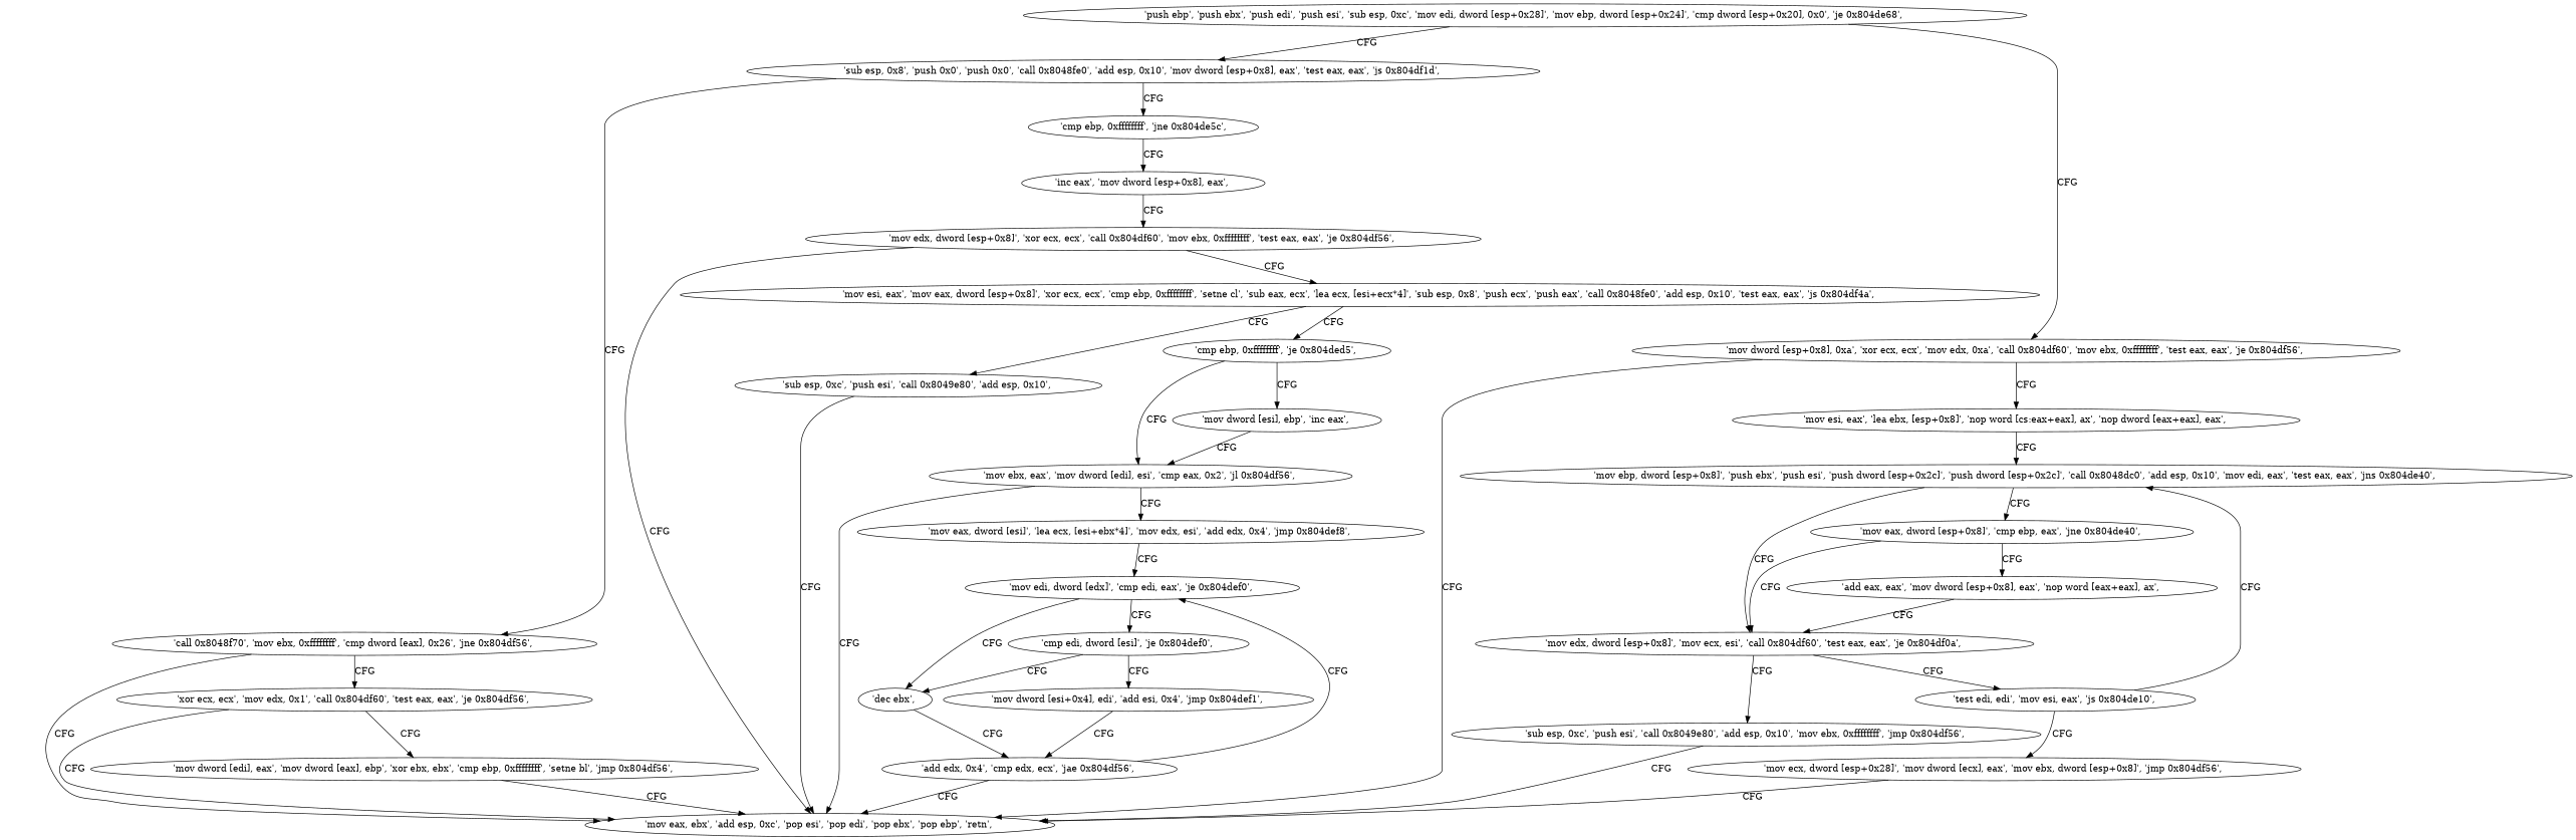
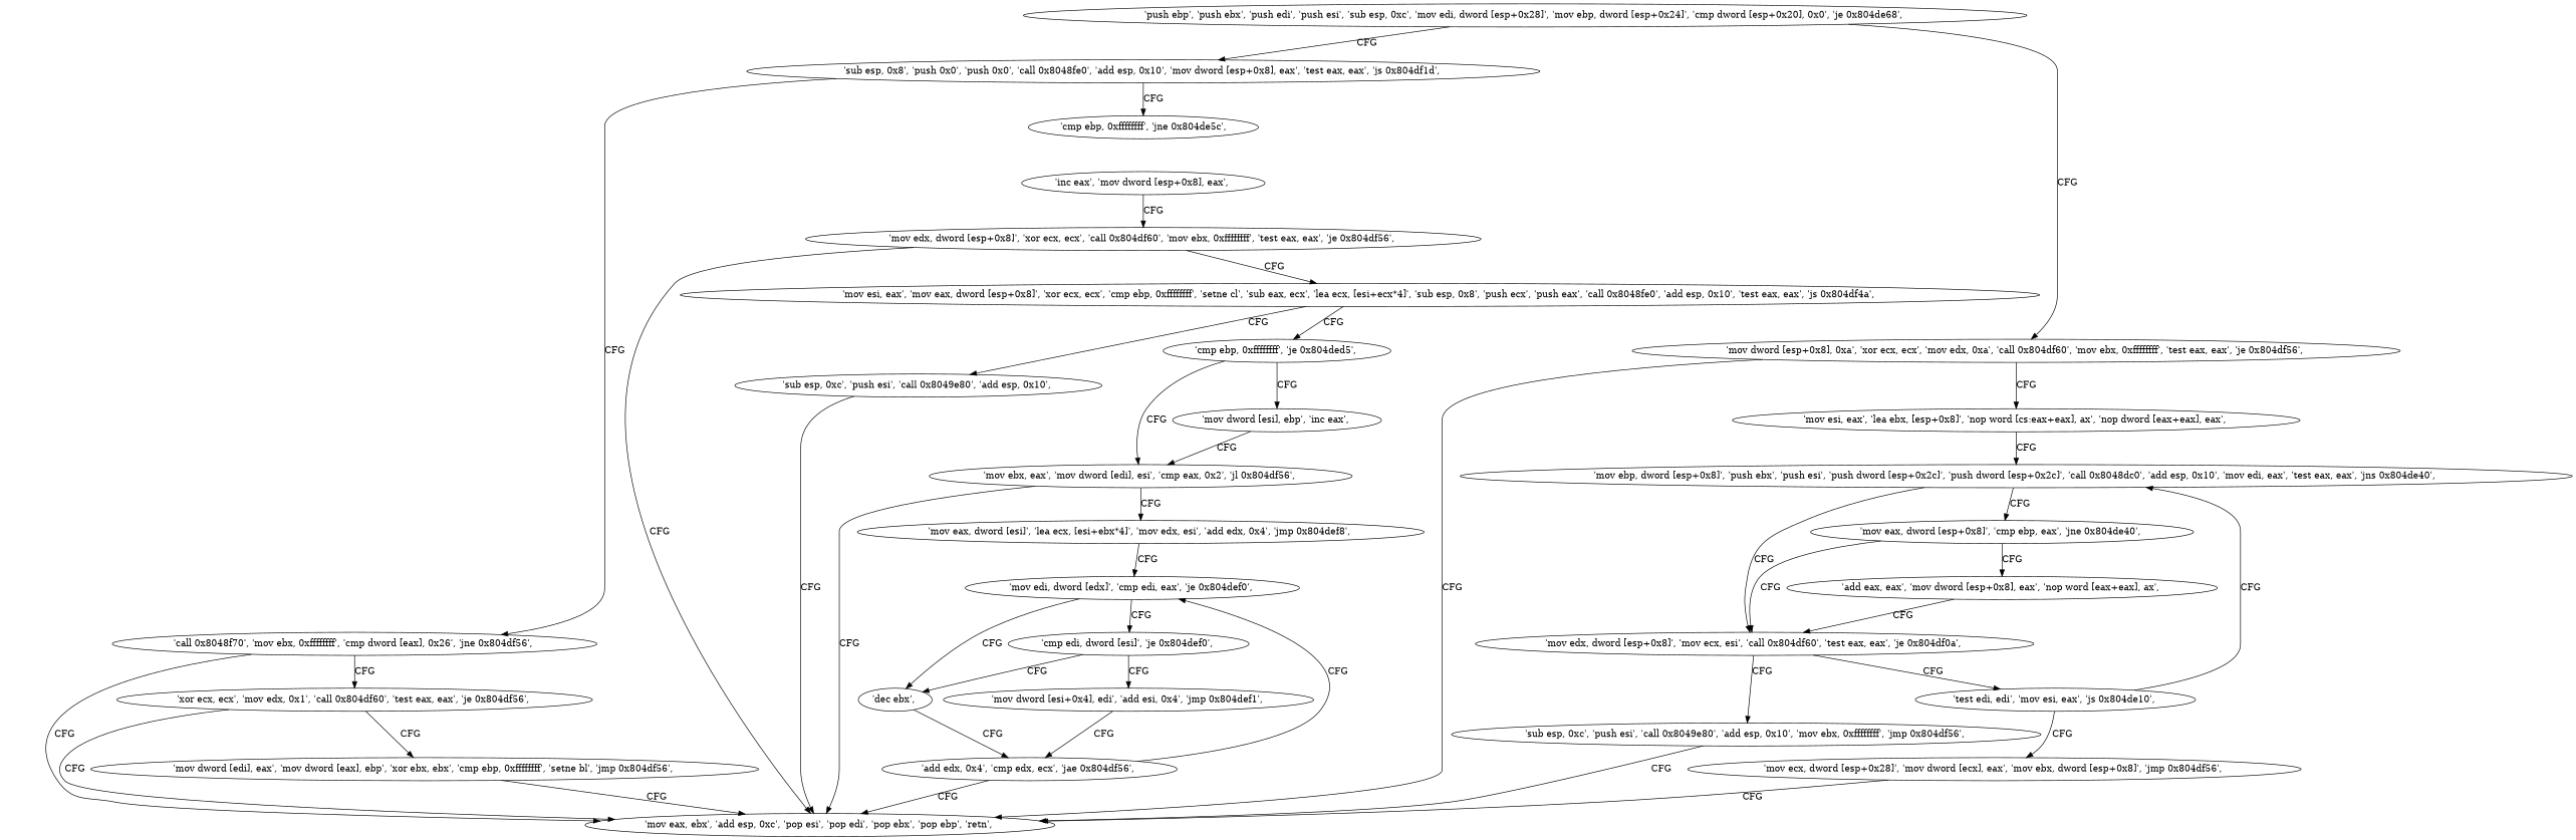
  digraph {
    n1 [label="'push ebp', 'push ebx', 'push edi', 'push esi', 'sub esp, 0xc', 'mov edi, dword [esp+0x28]', 'mov ebp, dword [esp+0x24]', 'cmp dword [esp+0x20], 0x0', 'je 0x804de68', "]
    n2 [label="'sub esp, 0x8', 'push 0x0', 'push 0x0', 'call 0x8048fe0', 'add esp, 0x10', 'mov dword [esp+0x8], eax', 'test eax, eax', 'js 0x804df1d', "]
    n3 [label="'mov dword [esp+0x8], 0xa', 'xor ecx, ecx', 'mov edx, 0xa', 'call 0x804df60', 'mov ebx, 0xffffffff', 'test eax, eax', 'je 0x804df56', "]
    n4 [label="'call 0x8048f70', 'mov ebx, 0xffffffff', 'cmp dword [eax], 0x26', 'jne 0x804df56', "]
    n5 [label="'cmp ebp, 0xffffffff', 'jne 0x804de5c',"]
    n6 [label="'mov eax, ebx', 'add esp, 0xc', 'pop esi', 'pop edi', 'pop ebx', 'pop ebp', 'retn', "]
    n7 [label="'mov esi, eax', 'lea ebx, [esp+0x8]', 'nop word [cs:eax+eax], ax', 'nop dword [eax+eax], eax', "]
    n8 [label="'xor ecx, ecx', 'mov edx, 0x1', 'call 0x804df60', 'test eax, eax', 'je 0x804df56', "]
    n9 [label="'inc eax', 'mov dword [esp+0x8], eax', "]
    n10 [label="'mov ebp, dword [esp+0x8]', 'push ebx', 'push esi', 'push dword [esp+0x2c]', 'push dword [esp+0x2c]', 'call 0x8048dc0', 'add esp, 0x10', 'mov edi, eax', 'test eax, eax', 'jns 0x804de40', "]
    n11 [label="'mov dword [edi], eax', 'mov dword [eax], ebp', 'xor ebx, ebx', 'cmp ebp, 0xffffffff', 'setne bl', 'jmp 0x804df56', "]
    n12 [label="'mov edx, dword [esp+0x8]', 'xor ecx, ecx', 'call 0x804df60', 'mov ebx, 0xffffffff', 'test eax, eax', 'je 0x804df56', "]
    n13 [label="'mov edx, dword [esp+0x8]', 'mov ecx, esi', 'call 0x804df60', 'test eax, eax', 'je 0x804df0a', "]
    n14 [label="'mov eax, dword [esp+0x8]', 'cmp ebp, eax', 'jne 0x804de40', "]
    n15 [label="'mov esi, eax', 'mov eax, dword [esp+0x8]', 'xor ecx, ecx', 'cmp ebp, 0xffffffff', 'setne cl', 'sub eax, ecx', 'lea ecx, [esi+ecx*4]', 'sub esp, 0x8', 'push ecx', 'push eax', 'call 0x8048fe0', 'add esp, 0x10', 'test eax, eax', 'js 0x804df4a', "]
    n16 [label="'sub esp, 0xc', 'push esi', 'call 0x8049e80', 'add esp, 0x10', 'mov ebx, 0xffffffff', 'jmp 0x804df56', "]
    n17 [label="'test edi, edi', 'mov esi, eax', 'js 0x804de10', "]
    n18 [label="'add eax, eax', 'mov dword [esp+0x8], eax', 'nop word [eax+eax], ax', "]
    n19 [label="'sub esp, 0xc', 'push esi', 'call 0x8049e80', 'add esp, 0x10', "]
    n20 [label="'cmp ebp, 0xffffffff', 'je 0x804ded5', "]
    n21 [label="'mov ecx, dword [esp+0x28]', 'mov dword [ecx], eax', 'mov ebx, dword [esp+0x8]', 'jmp 0x804df56', "]
    n22 [label="'mov ebx, eax', 'mov dword [edi], esi', 'cmp eax, 0x2', 'jl 0x804df56', "]
    n23 [label="'mov dword [esi], ebp', 'inc eax', "]
    n24 [label="'mov eax, dword [esi]', 'lea ecx, [esi+ebx*4]', 'mov edx, esi', 'add edx, 0x4', 'jmp 0x804def8', "]
    n25 [label="'mov edi, dword [edx]', 'cmp edi, eax', 'je 0x804def0', "]
    n26 [label="'dec ebx', "]
    n27 [label="'cmp edi, dword [esi]', 'je 0x804def0', "]
    n28 [label="'add edx, 0x4', 'cmp edx, ecx', 'jae 0x804df56', "]
    n29 [label="'mov dword [esi+0x4], edi', 'add esi, 0x4', 'jmp 0x804def1', "]
    n1 -> n2 [label=CFG]
    n1 -> n3 [label=CFG]
    n2 -> n4 [label=CFG]
    n2 -> n5 [label=CFG]
    n3 -> n6 [label=CFG]
    n3 -> n7 [label=CFG]
    n4 -> n6 [label=CFG]
    n4 -> n8 [label=CFG]
-   n5 -> n9 [label=CFG]
    n7 -> n10 [label=CFG]
    n8 -> n6 [label=CFG]
    n8 -> n11 [label=CFG]
    n9 -> n12 [label=CFG]
    n10 -> n13 [label=CFG]
    n10 -> n14 [label=CFG]
    n11 -> n6 [label=CFG]
    n12 -> n6 [label=CFG]
    n12 -> n15 [label=CFG]
    n13 -> n16 [label=CFG]
    n13 -> n17 [label=CFG]
    n14 -> n13 [label=CFG]
    n14 -> n18 [label=CFG]
    n15 -> n19 [label=CFG]
    n15 -> n20 [label=CFG]
    n16 -> n6 [label=CFG]
    n17 -> n10 [label=CFG]
    n17 -> n21 [label=CFG]
    n18 -> n13 [label=CFG]
    n19 -> n6 [label=CFG]
    n20 -> n22 [label=CFG]
    n20 -> n23 [label=CFG]
    n21 -> n6 [label=CFG]
    n22 -> n6 [label=CFG]
    n22 -> n24 [label=CFG]
    n23 -> n22 [label=CFG]
    n24 -> n25 [label=CFG]
    n25 -> n26 [label=CFG]
    n25 -> n27 [label=CFG]
    n26 -> n28 [label=CFG]
    n27 -> n26 [label=CFG]
    n27 -> n29 [label=CFG]
    n28 -> n6 [label=CFG]
    n28 -> n25 [label=CFG]
    n29 -> n28 [label=CFG]
  }
